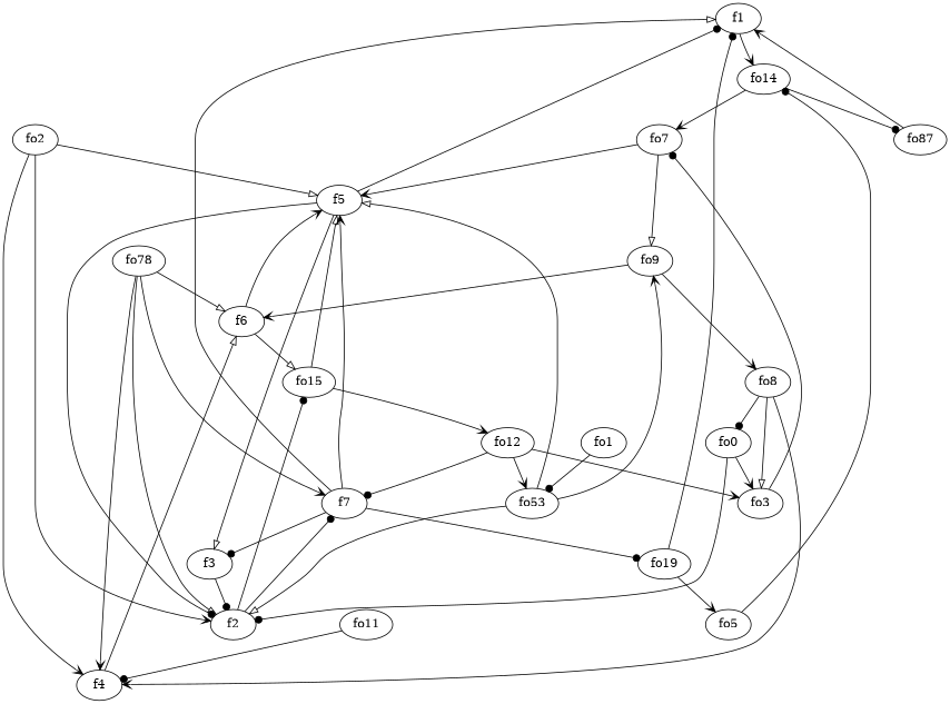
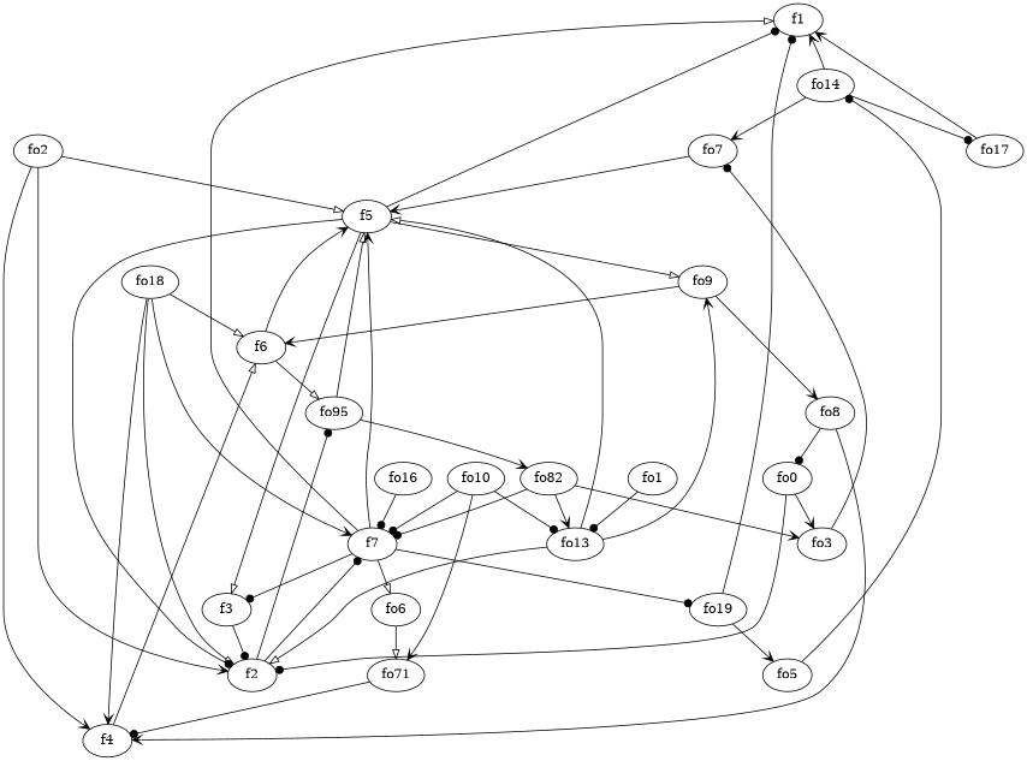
  strict digraph {
    edge [arrowhead=vee weight=2]
    f1
    fo14
    fo7
-   fo17 [label=fo87]
+   fo17
    f2
    f7
-   fo15
+   fo15 [label=fo95]
    f3
    f5
+   fo6
    fo19
-   fo12
+   fo12 [label=fo82]
    f4
    f6
    fo9
    fo8
-   fo11
+   fo11 [label=fo71]
    fo5
    fo1
-   fo13 [label=fo53]
+   fo13
    fo2
    fo3
    n23 [label=fo0]
-   fo18 [label=fo78]
-   f1 -> fo14
+   fo10
+   fo16
+   fo18
+   fo14 -> f1
    fo14 -> fo7
    fo14 -> fo17 [arrowhead=dot]
    fo7 -> f5
    fo17 -> f1
    f2 -> f7 [arrowhead=dot]
    f2 -> fo15 [arrowhead=dot]
    f7 -> f1 [arrowhead=onormal]
    f7 -> f3 [arrowhead=dot]
    f7 -> f5
+   f7 -> fo6 [arrowhead=onormal]
    f7 -> fo19 [arrowhead=dot]
    fo15 -> f5 [arrowhead=onormal]
    fo15 -> fo12
    f3 -> f2 [arrowhead=dot]
    f5 -> f1 [arrowhead=dot]
    f5 -> f2 [arrowhead=dot]
    f5 -> f3 [arrowhead=onormal]
-   fo7 -> fo9 [arrowhead=onormal]
+   f5 -> fo9 [arrowhead=onormal]
+   fo6 -> fo11 [arrowhead=onormal]
    fo19 -> f1 [arrowhead=dot]
    fo19 -> fo5
    fo12 -> f7 [arrowhead=dot]
    fo12 -> fo13
    fo12 -> fo3
    f4 -> f6 [arrowhead=onormal]
    f6 -> fo15 [arrowhead=onormal]
    f6 -> f5
    fo9 -> f6
    fo9 -> fo8
    fo8 -> f4
-   fo8 -> fo3 [arrowhead=onormal]
    fo8 -> n23 [arrowhead=dot]
    fo11 -> f4 [arrowhead=dot]
    fo5 -> fo14 [arrowhead=dot]
    fo1 -> fo13 [arrowhead=dot]
    fo13 -> f2 [arrowhead=onormal]
    fo13 -> f5 [arrowhead=onormal]
    fo13 -> fo9
    fo2 -> f2
    fo2 -> f5 [arrowhead=onormal]
    fo2 -> f4
    fo3 -> fo7 [arrowhead=dot]
    n23 -> f2 [arrowhead=dot]
    n23 -> fo3
+   fo10 -> f7 [arrowhead=dot]
+   fo10 -> fo11
+   fo10 -> fo13 [arrowhead=dot]
+   fo16 -> f7 [arrowhead=dot]
    fo18 -> f2 [arrowhead=onormal]
    fo18 -> f7
    fo18 -> f4
    fo18 -> f6 [arrowhead=onormal]
  }
